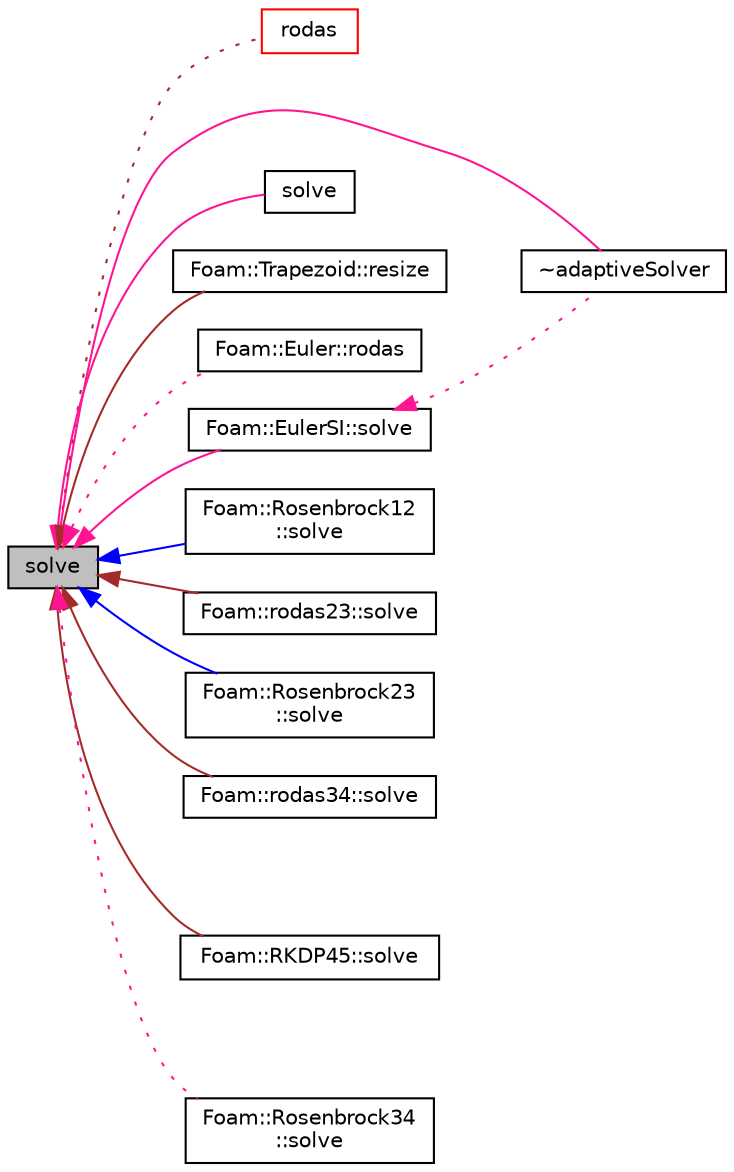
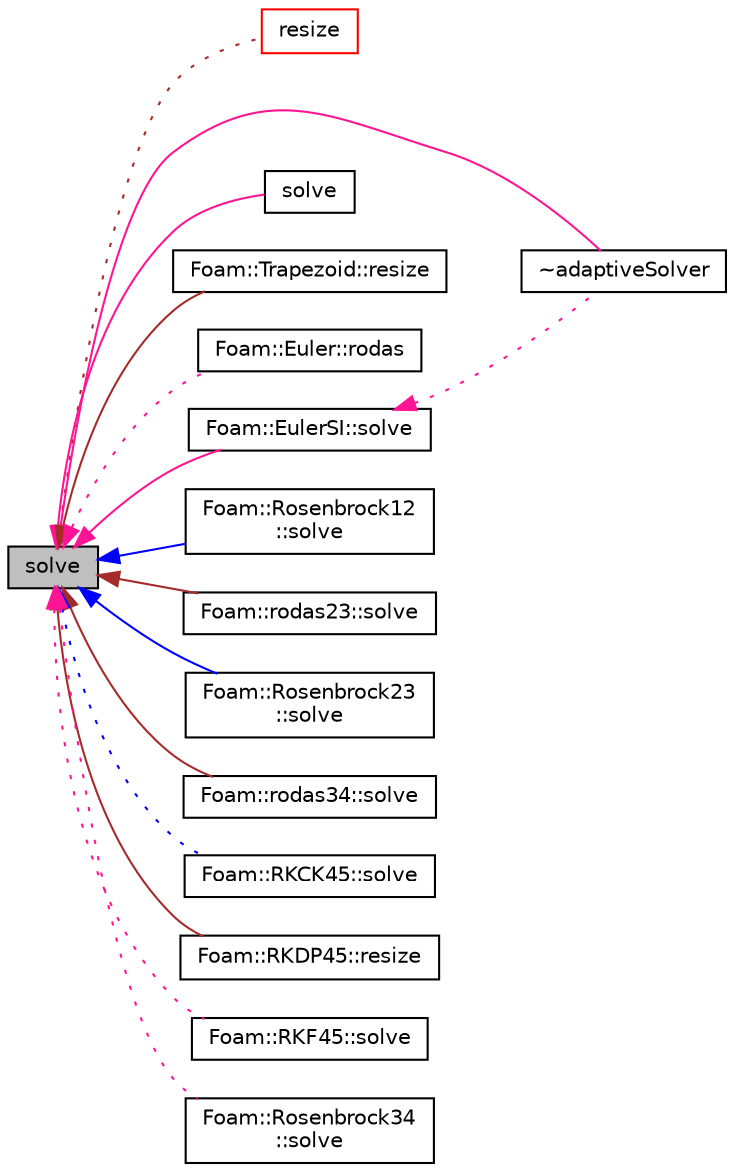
  digraph {
    rankdir=LR
    node [color=black fontname=Helvetica fontsize=10 shape=record]
    edge [color=deeppink dir=back fontname=Helvetica fontsize=10 labelfontname=Helvetica labelfontsize=10 style=solid]
    n1 [fillcolor=grey75 fontcolor=black height=0.2 label=solve style=filled width=0.4]
-   n2 [color=red height=0.2 label=rodas width=0.4]
+   n2 [color=red height=0.2 label=resize width=0.4]
    n3 [height=0.2 label="~adaptiveSolver" width=0.4]
    n4 [height=0.2 label=solve width=0.4]
    n5 [height=0.2 label="Foam::Trapezoid::resize" width=0.4]
    n6 [height=0.2 label="Foam::Euler::rodas" width=0.4]
    n7 [height=0.2 label="Foam::EulerSI::solve" width=0.4]
    n8 [height=0.2 label="Foam::Rosenbrock12\l::solve" width=0.4]
    n9 [height=0.2 label="Foam::rodas23::solve" width=0.4]
    n10 [height=0.2 label="Foam::Rosenbrock23\l::solve" width=0.4]
    n11 [height=0.2 label="Foam::rodas34::solve" width=0.4]
-   n13 [height=0.2 label="Foam::RKDP45::solve" width=0.4]
+   n12 [height=0.2 label="Foam::RKCK45::solve" width=0.4]
+   n13 [height=0.2 label="Foam::RKDP45::resize" width=0.4]
+   n14 [height=0.2 label="Foam::RKF45::solve" width=0.4]
    n15 [height=0.2 label="Foam::Rosenbrock34\l::solve" width=0.4]
    n1 -> n2 [color=brown style=dotted]
    n1 -> n3
    n1 -> n4
    n1 -> n5 [color=brown]
    n1 -> n6 [style=dotted]
    n1 -> n7
    n1 -> n8 [color=blue]
    n1 -> n9 [color=brown]
    n1 -> n10 [color=blue]
    n1 -> n11 [color=brown]
+   n1 -> n12 [color=blue style=dotted]
    n1 -> n13 [color=brown]
+   n1 -> n14 [style=dotted]
    n1 -> n15 [style=dotted]
    n7 -> n3 [style=dotted]
  }
